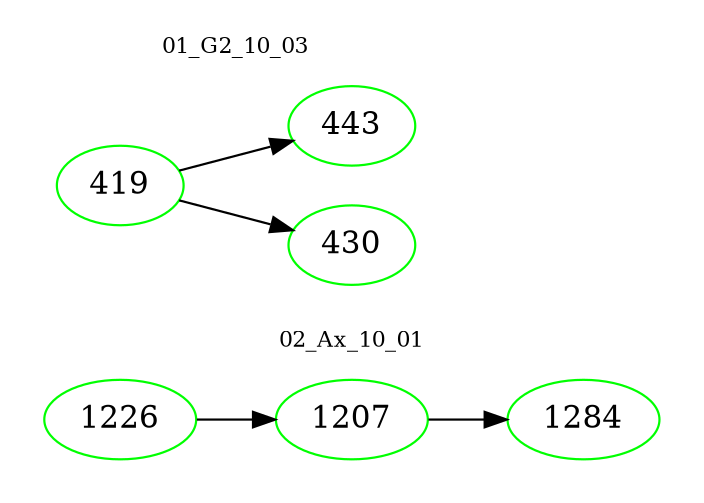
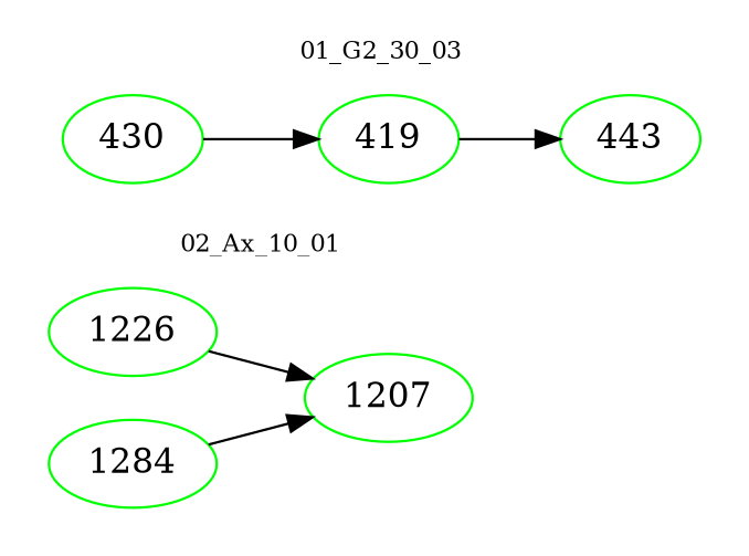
  digraph {
    rankdir=LR
    node [color=green]
    edge [color=black]
    n1 [label=1226]
    n2 [label=1207]
    n3 [label=1284]
    n4 [label=430]
    n5 [label=419]
    n6 [label=443]
    subgraph cluster_1 {
      color=white
      fontsize=10
      label="02_Ax_10_01"
      n1
      n2
      n3
    }
    subgraph cluster_2 {
      color=white
      fontsize=10
-     label="01_G2_10_03"
+     label="01_G2_30_03"
      n4
      n5
      n6
    }
    n1 -> n2
-   n2 -> n3
-   n5 -> n4
+   n3 -> n2
+   n4 -> n5
    n5 -> n6
  }
